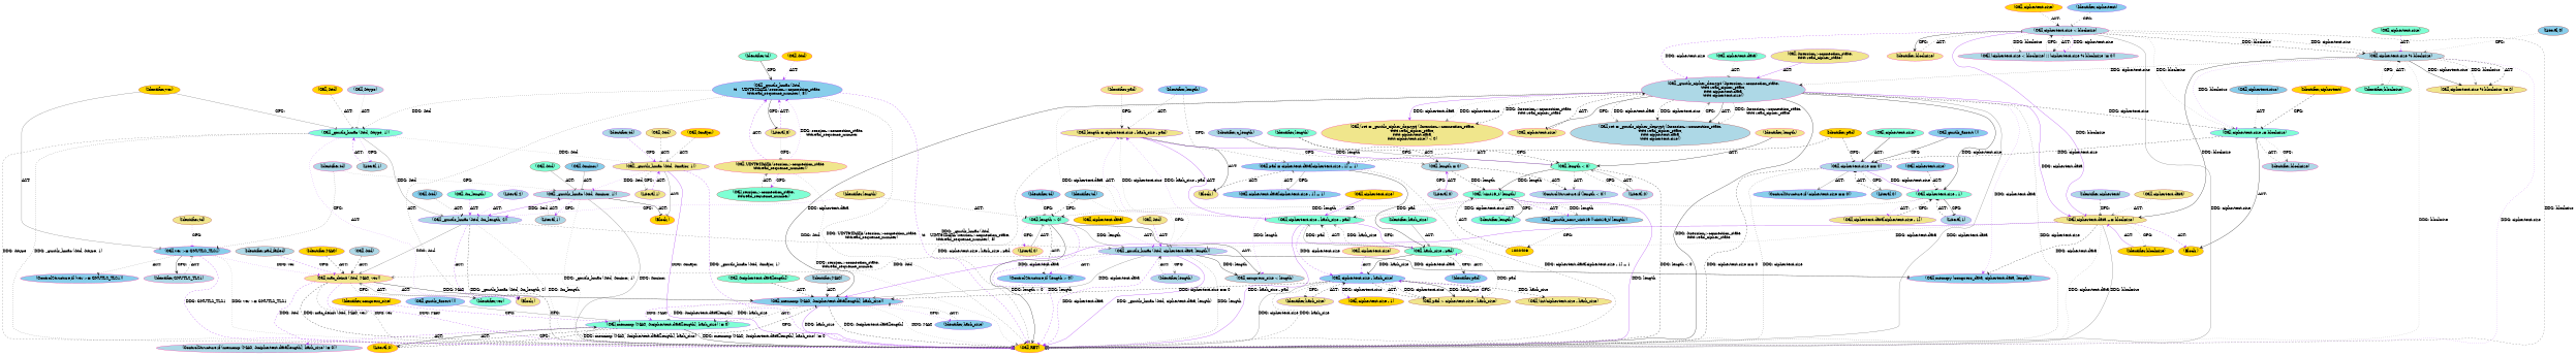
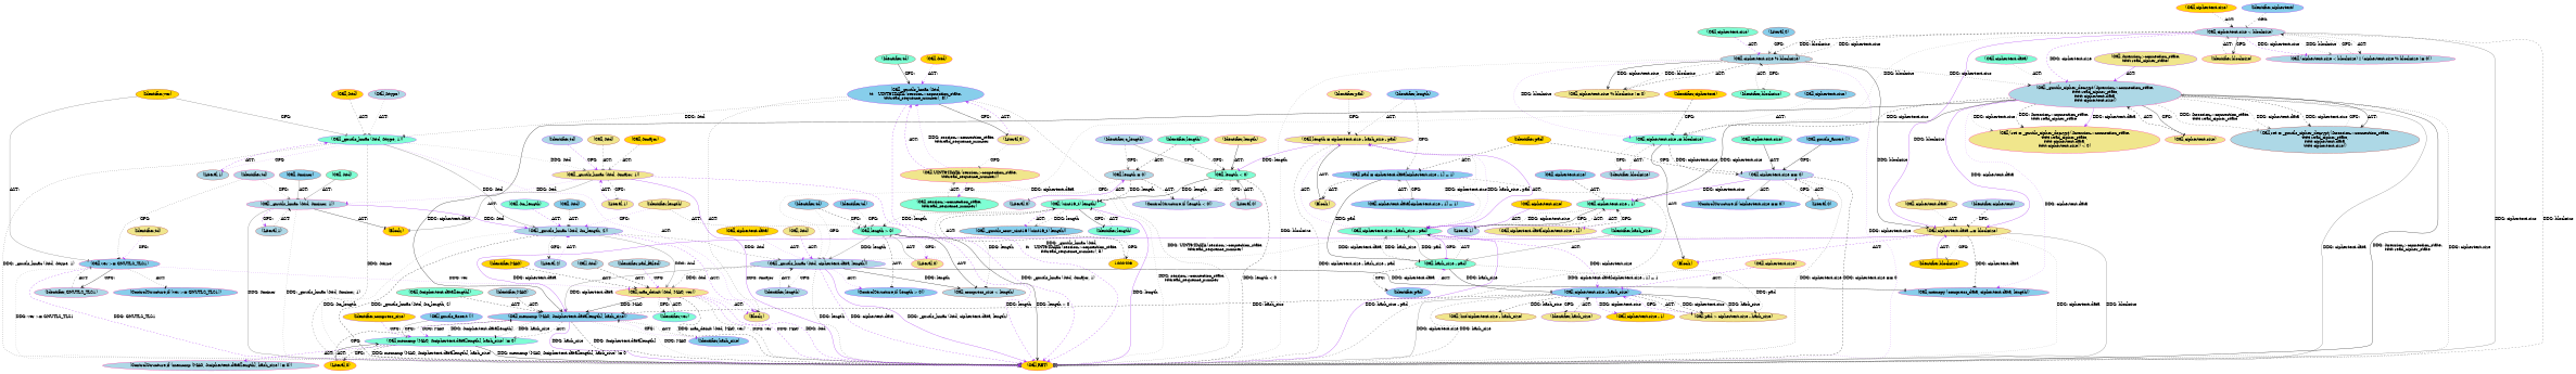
  digraph {
    node [color=deeppink fillcolor=lightblue style=filled]
    edge [arrowhead=vee color=black style=dashed]
    n1 [fillcolor=skyblue label="(Call,memcmp (MAC, &ciphertext.data[length], hash_size))"]
    n2 [color=purple fillcolor=aquamarine label="(Call,memcmp (MAC, &ciphertext.data[length], hash_size) != 0)"]
    n3 [fillcolor=gold label="(Call,RET)"]
    n4 [color=purple fillcolor=skyblue label="(Identifier,hash_size)"]
    n5 [label="(ControlStructure,if (memcmp (MAC, &ciphertext.data[length], hash_size) != 0))"]
    n6 [fillcolor=gold label="(Literal,0)"]
    n7 [fillcolor=khaki label="(Call,mac_deinit (&td, MAC, ver))"]
    n8 [color=purple fillcolor=khaki label="(Block,)"]
    n9 [color=purple fillcolor=aquamarine label="(Identifier,ver)"]
    n10 [color=purple label="(Call,_gnutls_hmac (&td, ciphertext.data, length))"]
    n11 [color=purple fillcolor=skyblue label="(ControlStructure,if (length > 0))"]
    n12 [color=brown label="(Call,compress_size < length)"]
    n13 [color=purple label="(Identifier,length)"]
    n14 [fillcolor=skyblue label="(Call,memcpy (compress_data, ciphertext.data, length))"]
    n15 [color=purple label="(Call,_gnutls_hmac (&td, &c_length, 2))"]
    n16 [color=purple label="(Literal,2)"]
    n17 [color=purple fillcolor=aquamarine label="(Call,_gnutls_hmac (&td, &type, 1))"]
    n18 [color=purple fillcolor=khaki label="(Call,_gnutls_hmac (&td, &major, 1))"]
    n19 [color=brown label="(Literal,1)"]
    n20 [label="(Call,_gnutls_hmac (&td, &minor, 1))"]
    n21 [fillcolor=gold label="(Block,)"]
    n22 [color=purple fillcolor=khaki label="(Literal,1)"]
    n23 [color=purple fillcolor=skyblue label="(Call,_gnutls_hmac (&td,\n\t\t    UINT64DATA (session->connection_state.\n\t\t\t\tread_sequence_number), 8))"]
    n24 [color=purple fillcolor=khaki label="(Literal,8)"]
    n25 [fillcolor=khaki label="(Call,UINT64DATA (session->connection_state.\n\t\t\t\tread_sequence_number))"]
    n26 [color=brown fillcolor=aquamarine label="(Call,session->connection_state.\n\t\t\t\tread_sequence_number)"]
    n27 [color=brown label="(Literal,1)"]
    n28 [color=brown fillcolor=khaki label="(Call,ciphertext.data += blocksize)"]
    n29 [color=brown fillcolor=gold label="(Block,)"]
    n30 [color=brown fillcolor=gold label="(Identifier,blocksize)"]
    n31 [color=brown label="(Call,ciphertext.size % blocksize)"]
    n32 [label="(Call,_gnutls_cipher_decrypt (&session->connection_state.\n\t\t\t\t\t read_cipher_state,\n\t\t\t\t\t ciphertext.data,\n\t\t\t\t\t ciphertext.size))"]
    n33 [color=purple fillcolor=aquamarine label="(Call,ciphertext.size -= blocksize)"]
    n34 [color=brown fillcolor=khaki label="(Call,ciphertext.size % blocksize != 0)"]
    n35 [color=brown fillcolor=aquamarine label="(Identifier,blocksize)"]
    n36 [fillcolor=aquamarine label="(Call,ciphertext.size - 1)"]
    n37 [fillcolor=khaki label="(Call,(ret = _gnutls_cipher_decrypt (&session->connection_state.\n\t\t\t\t\t read_cipher_state,\n\t\t\t\t\t ciphertext.data,\n\t\t\t\t\t ciphertext.size)) < 0)"]
    n38 [fillcolor=khaki label="(Call,ciphertext.size)"]
    n39 [color=brown label="(Call,ret = _gnutls_cipher_decrypt (&session->connection_state.\n\t\t\t\t\t read_cipher_state,\n\t\t\t\t\t ciphertext.data,\n\t\t\t\t\t ciphertext.size))"]
    n40 [color=purple label="(Call,ciphertext.size == 0)"]
    n41 [label="(Identifier,blocksize)"]
    n42 [label="(Call,ciphertext.size < blocksize)"]
    n43 [fillcolor=khaki label="(Identifier,blocksize)"]
    n44 [label="(Call,(ciphertext.size < blocksize) || (ciphertext.size % blocksize != 0))"]
    n45 [fillcolor=aquamarine label="(Call,ciphertext.size - hash_size - pad)"]
    n46 [color=purple label="(Literal,1)"]
    n47 [color=purple fillcolor=khaki label="(Call,ciphertext.data[ciphertext.size - 1])"]
    n48 [fillcolor=aquamarine label="(Call,length > 0)"]
    n49 [fillcolor=khaki label="(Literal,0)"]
    n50 [fillcolor=aquamarine label="(Call,(uint16_t) length)"]
    n51 [color=brown fillcolor=skyblue label="(Call,_gnutls_conv_uint16 ((uint16_t) length))"]
    n52 [color=purple fillcolor=aquamarine label="(Identifier,length)"]
    1000409 [color=brown fillcolor=gold]
    n54 [color=brown label="(Call,length = 0)"]
    n55 [label="(Literal,0)"]
    n56 [color=purple label="(ControlStructure,if (length < 0))"]
    n57 [color=brown fillcolor=aquamarine label="(Call,length < 0)"]
    n58 [label="(Literal,0)"]
    n59 [color=purple fillcolor=khaki label="(Call,length = ciphertext.size - hash_size - pad)"]
    n60 [color=purple fillcolor=khaki label="(Block,)"]
    n61 [color=brown fillcolor=aquamarine label="(Call,hash_size - pad)"]
    n62 [color=purple fillcolor=skyblue label="(Call,ciphertext.size - hash_size)"]
    n63 [color=brown fillcolor=khaki label="(Call,pad > ciphertext.size - hash_size)"]
    n64 [color=purple fillcolor=skyblue label="(Identifier,pad)"]
    n65 [color=brown fillcolor=khaki label="(Call,(int)ciphertext.size - hash_size)"]
    n66 [color=purple fillcolor=khaki label="(Identifier,hash_size)"]
    n67 [color=purple fillcolor=gold label="(Call,ciphertext.size - 1)"]
    n68 [color=purple fillcolor=skyblue label="(ControlStructure,if (ciphertext.size == 0))"]
    n69 [color=brown fillcolor=skyblue label="(Literal,0)"]
    n70 [color=purple fillcolor=skyblue label="(Call,pad = ciphertext.data[ciphertext.size - 1] + 1)"]
    n71 [color=purple fillcolor=skyblue label="(Call,ciphertext.data[ciphertext.size - 1] + 1)"]
    n72 [fillcolor=skyblue label="(Call,ver >= GNUTLS_TLS1)"]
    n73 [fillcolor=skyblue label="(ControlStructure,if (ver >= GNUTLS_TLS1))"]
    n74 [label="(Identifier,GNUTLS_TLS1)"]
    n75 [fillcolor=aquamarine label="(Identifier,hash_size)"]
    n76 [color=brown fillcolor=khaki label="(Identifier,td)"]
    n77 [color=brown fillcolor=khaki label="(Call,ciphertext.data)"]
    n78 [color=purple fillcolor=skyblue label="(Call,gnutls_assert ())"]
    n79 [color=brown fillcolor=gold label="(Identifier,ver)"]
    n80 [fillcolor=aquamarine label="(Call,ciphertext.size)"]
    n81 [color=purple fillcolor=aquamarine label="(Call,&c_length)"]
    n82 [color=purple label="(Identifier,td)"]
    n83 [color=brown fillcolor=aquamarine label="(Call,ciphertext.size)"]
    n84 [fillcolor=gold label="(Call,&td)"]
    n85 [label="(Identifier,td)"]
    n86 [color=brown fillcolor=gold label="(Identifier,pad)"]
    n87 [fillcolor=skyblue label="(Identifier,td)"]
    n88 [fillcolor=gold label="(Call,ciphertext.size)"]
    n89 [color=brown fillcolor=skyblue label="(Call,&minor)"]
    n90 [color=purple fillcolor=gold label="(Identifier,compress_size)"]
    n91 [fillcolor=khaki label="(Call,ciphertext.size)"]
    n92 [color=brown label="(Identifier,MAC)"]
    n93 [color=brown fillcolor=khaki label="(Identifier,length)"]
    n94 [color=purple fillcolor=gold label="(Identifier,MAC)"]
    n95 [color=brown fillcolor=khaki label="(Call,&td)"]
    n96 [fillcolor=gold label="(Call,&td)"]
    n97 [color=purple fillcolor=gold label="(Call,ciphertext.size)"]
    n98 [color=brown fillcolor=aquamarine label="(Call,&ciphertext.data[length])"]
    n99 [fillcolor=aquamarine label="(Identifier,length)"]
    n100 [color=purple fillcolor=skyblue label="(Identifier,length)"]
    n101 [fillcolor=gold label="(Call,&major)"]
    n102 [color=brown label="(Call,&td)"]
    n103 [fillcolor=gold label="(Identifier,ciphertext)"]
    n104 [fillcolor=aquamarine label="(Call,ciphertext.data)"]
    n105 [fillcolor=skyblue label="(Call,ciphertext.size)"]
    n106 [color=brown fillcolor=skyblue label="(Identifier,td)"]
    n107 [color=purple label="(Identifier,ciphertext)"]
    n108 [color=brown fillcolor=gold label="(Call,ciphertext.data)"]
    n109 [color=purple label="(Identifier,c_length)"]
    n110 [label="(Call,&type)"]
    n111 [fillcolor=khaki label="(Identifier,pad)"]
    n112 [fillcolor=khaki label="(Identifier,length)"]
    n113 [color=purple fillcolor=khaki label="(Call,&session->connection_state.\n\t\t\t\t\t read_cipher_state)"]
    n114 [color=brown fillcolor=khaki label="(Call,&td)"]
    n115 [color=purple fillcolor=skyblue label="(Identifier,ciphertext)"]
    n116 [color=brown label="(Identifier,pad_failed)"]
    n117 [color=brown fillcolor=skyblue label="(Call,&td)"]
    n118 [color=brown fillcolor=skyblue label="(Call,ciphertext.size)"]
    n119 [color=brown fillcolor=aquamarine label="(Call,&td)"]
    n120 [color=brown fillcolor=aquamarine label="(Identifier,td)"]
    n121 [color=purple fillcolor=skyblue label="(Call,gnutls_assert ())"]
    n122 [color=brown fillcolor=skyblue label="(Literal,0)"]
    n1 -> n2 [color=gray40 label="AST: "]
    n1 -> n2 [color=purple label="DDG: MAC"]
    n1 -> n2 [arrowhead=tee color=gray40 label="DDG: &ciphertext.data[length]" style=dotted]
    n1 -> n2 [arrowhead=tee label="DDG: hash_size" style=dotted]
    n1 -> n3 [arrowhead=tee color=purple label="DDG: hash_size" style=solid]
    n1 -> n3 [arrowhead=tee label="DDG: &ciphertext.data[length]"]
    n1 -> n3 [color=gray40 label="DDG: MAC" style=dotted]
    n1 -> n4 [arrowhead=tee color=purple label="CFG: " style=dotted]
    n2 -> n3 [arrowhead=tee label="DDG: memcmp (MAC, &ciphertext.data[length], hash_size)"]
    n2 -> n3 [label="DDG: memcmp (MAC, &ciphertext.data[length], hash_size) != 0" style=solid]
    n2 -> n5 [color=purple label="AST: "]
    n2 -> n6 [label="CFG: "]
    n4 -> n1 [arrowhead=tee label="AST: " style=dotted]
    n6 -> n1 [arrowhead=tee label="CFG: "]
    n6 -> n2 [label="AST: " style=solid]
    n7 -> n1 [label="DDG: MAC" style=solid]
    n7 -> n3 [color=gray40 label="DDG: ver"]
    n7 -> n3 [color=purple label="DDG: MAC"]
    n7 -> n3 [arrowhead=tee color=purple label="DDG: &td"]
    n7 -> n3 [arrowhead=tee label="DDG: mac_deinit (&td, MAC, ver)"]
    n7 -> n8 [arrowhead=tee color=purple label="AST: " style=dotted]
    n7 -> n9 [label="CFG: " style=dotted]
    n9 -> n7 [color=gray40 label="AST: " style=solid]
    n10 -> n1 [color=gray40 label="DDG: ciphertext.data" style=solid]
    n10 -> n3 [color=purple label="DDG: _gnutls_hmac (&td, ciphertext.data, length)" style=solid]
    n10 -> n3 [label="DDG: length" style=dotted]
    n10 -> n3 [color=purple label="DDG: ciphertext.data"]
    n10 -> n7 [color=gray40 label="DDG: &td"]
    n10 -> n11 [color=purple label="AST: " style=dotted]
    n10 -> n12 [label="DDG: length" style=solid]
    n10 -> n13 [color=gray40 label="CFG: " style=dotted]
    n10 -> n14 [arrowhead=tee label="DDG: ciphertext.data" style=solid]
    n13 -> n10 [label="AST: " style=dotted]
    n15 -> n3 [arrowhead=tee label="DDG: _gnutls_hmac (&td, &c_length, 2)"]
    n15 -> n3 [color=gray40 label="DDG: &c_length" style=dotted]
    n15 -> n7 [color=gray40 label="DDG: &td" style=solid]
    n15 -> n8 [color=purple label="AST: "]
    n15 -> n10 [color=gray40 label="DDG: &td"]
+   n15 -> n16 [label="CFG: " style=dotted]
    n16 -> n15 [arrowhead=tee color=purple label="AST: " style=dotted]
    n17 -> n3 [arrowhead=tee color=gray40 label="DDG: &type"]
    n17 -> n3 [arrowhead=tee label="DDG: _gnutls_hmac (&td, &type, 1)" style=dotted]
    n17 -> n8 [arrowhead=tee color=purple label="AST: " style=dotted]
    n17 -> n15 [color=gray40 label="DDG: &td" style=solid]
    n17 -> n18 [color=gray40 label="DDG: &td" style=dotted]
    n17 -> n19 [arrowhead=tee color=purple label="CFG: " style=dotted]
    n18 -> n3 [color=purple label="DDG: _gnutls_hmac (&td, &major, 1)"]
    n18 -> n3 [color=purple label="DDG: &major" style=solid]
    n18 -> n20 [arrowhead=tee color=purple label="DDG: &td" style=dotted]
    n18 -> n21 [arrowhead=tee color=gray40 label="AST: " style=solid]
    n18 -> n22 [arrowhead=tee color=gray40 label="CFG: "]
    n19 -> n17 [color=purple label="AST: "]
    n20 -> n3 [arrowhead=tee color=gray40 label="DDG: &minor" style=solid]
    n20 -> n3 [arrowhead=tee color=gray40 label="DDG: _gnutls_hmac (&td, &minor, 1)" style=dotted]
    n20 -> n15 [color=purple label="DDG: &td" style=solid]
    n20 -> n21 [arrowhead=tee label="AST: " style=solid]
    n20 -> n27 [color=purple label="CFG: "]
    n22 -> n18 [color=purple label="AST: "]
    n23 -> n3 [color=purple label="DDG: _gnutls_hmac (&td,\n\t\t    UINT64DATA (session->connection_state.\n\t\t\t\tread_sequence_number), 8)"]
    n23 -> n3 [arrowhead=tee label="DDG: UINT64DATA (session->connection_state.\n\t\t\t\tread_sequence_number)" style=dotted]
    n23 -> n8 [arrowhead=tee label="AST: " style=dotted]
    n23 -> n17 [arrowhead=tee label="DDG: &td" style=dotted]
    n23 -> n24 [arrowhead=tee label="CFG: " style=solid]
    n24 -> n23 [color=purple label="AST: "]
    n24 -> n25 [arrowhead=tee color=gray40 label="CFG: " style=dotted]
    n25 -> n3 [color=gray40 label="DDG: session->connection_state.\n\t\t\t\tread_sequence_number" style=dotted]
    n25 -> n23 [color=purple label="AST: "]
    n25 -> n23 [arrowhead=tee color=purple label="DDG: session->connection_state.\n\t\t\t\tread_sequence_number" style=dotted]
    n25 -> n26 [color=purple label="CFG: "]
    n26 -> n25 [color=gray40 label="AST: "]
    n27 -> n20 [arrowhead=tee label="AST: " style=dotted]
    n28 -> n1 [color=purple label="DDG: ciphertext.data" style=solid]
    n28 -> n3 [color=gray40 label="DDG: ciphertext.data" style=dotted]
    n28 -> n3 [color=gray40 label="DDG: blocksize" style=solid]
    n28 -> n10 [arrowhead=tee color=gray40 label="DDG: ciphertext.data" style=dotted]
    n28 -> n14 [arrowhead=tee label="DDG: ciphertext.data"]
    n28 -> n29 [arrowhead=tee color=purple label="AST: "]
    n28 -> n30 [arrowhead=tee color=gray40 label="CFG: " style=dotted]
    n30 -> n28 [arrowhead=tee color=purple label="AST: " style=solid]
    n31 -> n3 [color=purple label="DDG: ciphertext.size" style=dotted]
    n31 -> n3 [arrowhead=tee color=gray40 label="DDG: blocksize" style=dotted]
    n31 -> n28 [label="DDG: blocksize" style=solid]
    n31 -> n32 [label="DDG: ciphertext.size" style=dotted]
    n31 -> n33 [arrowhead=tee color=purple label="DDG: blocksize" style=dotted]
    n31 -> n34 [label="AST: "]
    n31 -> n34 [label="DDG: ciphertext.size" style=solid]
    n31 -> n34 [color=gray40 label="DDG: blocksize"]
    n31 -> n35 [arrowhead=tee color=gray40 label="CFG: " style=dotted]
    n32 -> n1 [label="DDG: ciphertext.data" style=solid]
    n32 -> n3 [color=gray40 label="DDG: ciphertext.data" style=solid]
    n32 -> n3 [label="DDG: &session->connection_state.\n\t\t\t\t\t read_cipher_state" style=solid]
    n32 -> n3 [arrowhead=tee label="DDG: ciphertext.size" style=dotted]
    n32 -> n10 [arrowhead=tee color=gray40 label="DDG: ciphertext.data" style=dotted]
    n32 -> n14 [color=purple label="DDG: ciphertext.data" style=dotted]
    n32 -> n28 [color=purple label="DDG: ciphertext.data" style=solid]
    n32 -> n33 [label="DDG: ciphertext.size"]
    n32 -> n36 [label="DDG: ciphertext.size" style=solid]
    n32 -> n37 [label="DDG: &session->connection_state.\n\t\t\t\t\t read_cipher_state"]
    n32 -> n37 [color=purple label="DDG: ciphertext.data" style=solid]
    n32 -> n37 [color=gray40 label="DDG: ciphertext.size" style=dotted]
    n32 -> n38 [arrowhead=tee label="CFG: " style=solid]
    n32 -> n39 [label="AST: " style=solid]
    n32 -> n39 [arrowhead=tee color=gray40 label="DDG: &session->connection_state.\n\t\t\t\t\t read_cipher_state"]
    n32 -> n39 [color=gray40 label="DDG: ciphertext.data"]
    n32 -> n39 [label="DDG: ciphertext.size"]
    n33 -> n29 [label="AST: " style=solid]
    n33 -> n40 [label="DDG: ciphertext.size"]
    n33 -> n41 [color=gray40 label="CFG: " style=dotted]
    n35 -> n31 [arrowhead=tee label="AST: " style=dotted]
    n36 -> n45 [label="DDG: ciphertext.size" style=dotted]
    n36 -> n46 [arrowhead=tee label="CFG: " style=solid]
    n36 -> n47 [arrowhead=tee color=purple label="AST: " style=dotted]
    n38 -> n32 [label="AST: "]
    n39 -> n32 [color=gray40 label="CFG: " style=dotted]
    n40 -> n3 [arrowhead=tee label="DDG: ciphertext.size == 0"]
    n40 -> n3 [arrowhead=tee label="DDG: ciphertext.size" style=dotted]
    n40 -> n36 [arrowhead=tee color=purple label="DDG: ciphertext.size" style=solid]
    n40 -> n68 [color=gray40 label="AST: " style=solid]
    n40 -> n69 [color=gray40 label="CFG: "]
    n41 -> n33 [arrowhead=tee color=gray40 label="AST: "]
    n42 -> n3 [color=gray40 label="DDG: ciphertext.size" style=solid]
    n42 -> n3 [color=gray40 label="DDG: blocksize"]
    n42 -> n28 [arrowhead=tee color=purple label="DDG: blocksize" style=solid]
    n42 -> n31 [arrowhead=tee color=gray40 label="DDG: ciphertext.size"]
    n42 -> n31 [label="DDG: blocksize"]
    n42 -> n32 [arrowhead=tee color=purple label="DDG: ciphertext.size"]
    n42 -> n33 [color=gray40 label="DDG: blocksize" style=dotted]
    n42 -> n43 [label="CFG: " style=solid]
    n42 -> n44 [label="AST: " style=dotted]
    n42 -> n44 [arrowhead=tee color=purple label="DDG: ciphertext.size"]
    n42 -> n44 [color=gray40 label="DDG: blocksize" style=dotted]
    n43 -> n42 [arrowhead=tee color=gray40 label="AST: "]
    n44 -> n42 [label="CFG: " style=dotted]
    n45 -> n3 [color=purple label="DDG: hash_size - pad" style=solid]
    n45 -> n59 [arrowhead=tee color=purple label="AST: " style=dotted]
    n45 -> n59 [arrowhead=tee color=gray40 label="DDG: ciphertext.size" style=dotted]
    n45 -> n59 [color=purple label="DDG: hash_size - pad" style=dotted]
    n45 -> n61 [arrowhead=tee color=purple label="CFG: " style=solid]
    n45 -> n62 [color=purple label="DDG: ciphertext.size"]
    n46 -> n36 [arrowhead=tee label="AST: "]
    n47 -> n36 [label="CFG: "]
    n48 -> n3 [arrowhead=tee color=purple label="DDG: length"]
    n48 -> n3 [label="DDG: length > 0" style=solid]
    n48 -> n10 [color=gray40 label="DDG: length" style=solid]
    n48 -> n11 [arrowhead=tee label="AST: "]
    n48 -> n12 [arrowhead=tee label="AST: " style=solid]
    n48 -> n49 [color=purple label="CFG: " style=dotted]
    n49 -> n48 [arrowhead=tee color=gray40 label="AST: " style=solid]
    n50 -> n3 [color=purple label="DDG: length" style=solid]
-   n50 -> n12 [arrowhead=tee color=purple label="DDG: length" style=dotted]
+   n50 -> n12 [arrowhead=tee label="DDG: length" style=dotted]
    n50 -> n48 [label="DDG: length" style=dotted]
    n50 -> n51 [arrowhead=tee color=purple label="AST: "]
    n50 -> n51 [color=gray40 label="DDG: length"]
    n50 -> n52 [arrowhead=tee label="CFG: " style=solid]
    n51 -> 1000409 [label="CFG: " style=dotted]
    n52 -> n50 [arrowhead=tee label="AST: " style=dotted]
    1000409 -> n50 [label="AST: "]
    n54 -> n50 [label="DDG: length"]
    n54 -> n55 [arrowhead=tee color=gray40 label="CFG: " style=dotted]
    n54 -> n56 [label="AST: "]
    n55 -> n54 [color=purple label="AST: " style=solid]
    n57 -> n3 [label="DDG: length < 0"]
    n57 -> n50 [arrowhead=tee label="DDG: length" style=solid]
    n57 -> n56 [color=gray40 label="AST: "]
    n57 -> n58 [color=gray40 label="CFG: "]
    n58 -> n57 [color=gray40 label="AST: " style=solid]
    n59 -> n3 [color=gray40 label="DDG: ciphertext.size - hash_size - pad"]
    n59 -> n45 [arrowhead=tee color=purple label="AST: " style=solid]
    n59 -> n57 [arrowhead=tee color=purple label="DDG: length" style=solid]
    n59 -> n60 [arrowhead=tee label="AST: " style=solid]
    n61 -> n45 [label="AST: " style=dotted]
    n61 -> n45 [color=gray40 label="DDG: hash_size"]
    n61 -> n45 [arrowhead=tee color=gray40 label="DDG: pad" style=solid]
    n61 -> n62 [arrowhead=tee label="DDG: hash_size" style=solid]
    n61 -> n63 [arrowhead=tee label="DDG: pad" style=dotted]
    n61 -> n64 [label="CFG: "]
-   n62 -> n1 [label="DDG: ciphertext.size == 0"]
+   n62 -> n1 [label="DDG: hash_size"]
    n62 -> n3 [color=gray40 label="DDG: ciphertext.size" style=solid]
    n62 -> n3 [arrowhead=tee color=gray40 label="DDG: hash_size"]
    n62 -> n63 [arrowhead=tee label="AST: "]
    n62 -> n63 [label="DDG: ciphertext.size"]
    n62 -> n63 [label="DDG: hash_size" style=solid]
    n62 -> n65 [label="DDG: hash_size"]
    n62 -> n66 [arrowhead=tee label="CFG: " style=dotted]
    n62 -> n67 [color=purple label="DDG: ciphertext.size"]
    n63 -> n62 [color=purple label="CFG: "]
    n64 -> n61 [arrowhead=tee color=purple label="AST: " style=dotted]
    n66 -> n62 [label="AST: "]
    n69 -> n40 [arrowhead=tee label="AST: "]
    n70 -> n3 [color=gray40 label="DDG: ciphertext.data[ciphertext.size - 1] + 1"]
    n70 -> n60 [label="AST: "]
    n70 -> n61 [arrowhead=tee label="DDG: pad" style=solid]
    n70 -> n71 [arrowhead=tee color=gray40 label="CFG: " style=solid]
    n71 -> n70 [arrowhead=tee color=gray40 label="AST: " style=dotted]
    n72 -> n3 [arrowhead=tee color=gray40 label="DDG: ver >= GNUTLS_TLS1" style=dotted]
    n72 -> n3 [color=purple label="DDG: GNUTLS_TLS1"]
    n72 -> n7 [arrowhead=tee color=purple label="DDG: ver" style=dotted]
    n72 -> n73 [arrowhead=tee label="AST: " style=dotted]
    n72 -> n74 [label="CFG: " style=solid]
    n74 -> n72 [arrowhead=tee color=gray40 label="AST: "]
    n75 -> n61 [color=gray40 label="AST: " style=solid]
    n76 -> n72 [arrowhead=tee color=purple label="CFG: " style=dotted]
    n77 -> n28 [color=gray40 label="AST: " style=dotted]
    n78 -> n2 [arrowhead=tee color=gray40 label="CFG: " style=solid]
    n79 -> n17 [arrowhead=tee color=gray40 label="CFG: " style=solid]
    n79 -> n72 [arrowhead=tee color=gray40 label="AST: " style=solid]
    n80 -> n40 [label="AST: " style=solid]
    n81 -> n15 [color=purple label="AST: "]
    n82 -> n18 [color=purple label="CFG: "]
    n83 -> n31 [arrowhead=tee color=purple label="AST: "]
    n84 -> n23 [color=purple label="AST: " style=dotted]
    n85 -> n20 [color=gray40 label="CFG: " style=dotted]
    n85 -> n72 [arrowhead=tee label="CFG: " style=dotted]
    n86 -> n40 [arrowhead=tee label="CFG: "]
    n86 -> n70 [arrowhead=tee label="AST: "]
    n87 -> n48 [arrowhead=tee color=gray40 label="CFG: " style=dotted]
    n88 -> n42 [label="AST: " style=dotted]
    n89 -> n20 [arrowhead=tee color=gray40 label="AST: " style=solid]
    n90 -> n2 [color=purple label="CFG: "]
    n91 -> n62 [arrowhead=tee color=purple label="AST: "]
    n92 -> n1 [label="AST: "]
    n93 -> n15 [color=purple label="CFG: " style=dotted]
    n93 -> n48 [arrowhead=tee label="AST: " style=dotted]
    n94 -> n7 [label="AST: "]
    n95 -> n18 [arrowhead=tee color=gray40 label="AST: "]
    n96 -> n17 [arrowhead=tee color=gray40 label="AST: "]
    n97 -> n45 [color=purple label="AST: " style=solid]
    n98 -> n1 [label="AST: "]
    n99 -> n54 [label="AST: "]
    n99 -> n57 [label="CFG: "]
    n100 -> n59 [arrowhead=tee label="AST: " style=dotted]
    n100 -> n70 [color=gray40 label="CFG: "]
    n101 -> n18 [color=gray40 label="AST: "]
    n102 -> n7 [label="AST: "]
    n103 -> n33 [arrowhead=tee label="CFG: "]
    n104 -> n32 [arrowhead=tee color=gray40 label="AST: " style=dotted]
    n105 -> n36 [arrowhead=tee label="AST: "]
    n106 -> n10 [arrowhead=tee color=gray40 label="CFG: " style=dotted]
    n106 -> n48 [arrowhead=tee label="CFG: "]
    n107 -> n28 [arrowhead=tee label="CFG: "]
    n108 -> n10 [arrowhead=tee color=purple label="AST: " style=dotted]
    n109 -> n54 [color=gray40 label="CFG: "]
    n109 -> n57 [arrowhead=tee color=gray40 label="CFG: " style=solid]
    n110 -> n17 [arrowhead=tee color=gray40 label="AST: " style=dotted]
    n111 -> n59 [label="CFG: " style=dotted]
    n112 -> n57 [label="AST: " style=solid]
    n113 -> n32 [color=purple label="AST: " style=solid]
    n114 -> n10 [color=purple label="AST: "]
    n115 -> n42 [arrowhead=tee color=gray40 label="CFG: "]
    n116 -> n7 [arrowhead=tee color=purple label="CFG: "]
    n117 -> n15 [arrowhead=tee label="AST: " style=dotted]
    n118 -> n33 [arrowhead=tee color=gray40 label="AST: " style=dotted]
    n119 -> n20 [arrowhead=tee color=gray40 label="AST: " style=solid]
    n120 -> n23 [label="CFG: " style=solid]
    n121 -> n40 [label="CFG: " style=solid]
    n122 -> n31 [color=gray40 label="CFG: " style=dotted]
  }
